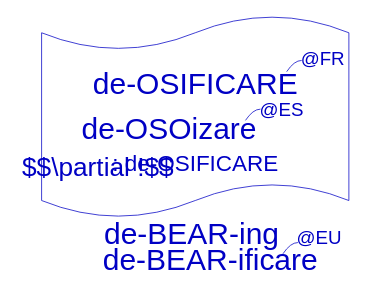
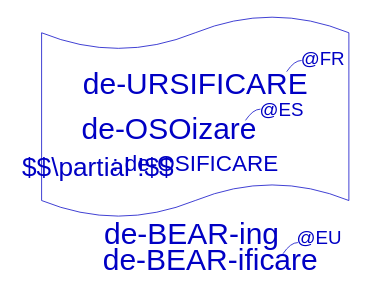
  <mxCell id="0" />
  <mxCell id="1" parent="0" />
- <mxCell id="2" value="&lt;font style=&quot;font-size: 40px&quot; color=&quot;#0000c4&quot;&gt;de-OSIFICARE&lt;/font&gt;" style="text;html=1;align=center;verticalAlign=middle;resizable=0;points=[];autosize=1;strokeColor=none;fillColor=none;" parent="1" vertex="1"><mxGeometry x="100" y="95" width="320" height="30" as="geometry" /></mxCell>
+ <mxCell id="2" value="&lt;font style=&quot;font-size: 40px&quot; color=&quot;#0000c4&quot;&gt;de-URSIFICARE&lt;/font&gt;" style="text;html=1;align=center;verticalAlign=middle;resizable=0;points=[];autosize=1;strokeColor=none;fillColor=none;" parent="1" vertex="1"><mxGeometry x="100" y="95" width="320" height="30" as="geometry" /></mxCell>
  <mxCell id="3" value="de-OSOizare" style="text;html=1;align=center;verticalAlign=middle;resizable=0;points=[];autosize=1;strokeColor=none;fillColor=none;fontSize=40;fontColor=#0000C4;" parent="1" vertex="1"><mxGeometry x="100" y="145" width="250" height="50" as="geometry" /></mxCell>
  <mxCell id="4" value="" style="shape=tape;whiteSpace=wrap;html=1;fontSize=40;fontColor=#0000C4;fillColor=none;strokeColor=#0000C4;size=0.171;" parent="1" vertex="1"><mxGeometry x="55" y="20" width="410" height="270" as="geometry" /></mxCell>
  <mxCell id="5" value="&lt;font style=&quot;font-size: 35px&quot;&gt;$$\partial !$$&lt;/font&gt;" style="text;html=1;align=center;verticalAlign=middle;resizable=0;points=[];autosize=1;strokeColor=none;fillColor=none;fontSize=40;fontColor=#0000C4;" parent="1" vertex="1"><mxGeometry x="20" y="190" width="220" height="60" as="geometry" /></mxCell>
  <mxCell id="6" value="&lt;font style=&quot;font-size: 30px&quot;&gt;: de-OSIFICARE&lt;/font&gt;" style="text;html=1;align=center;verticalAlign=middle;resizable=0;points=[];autosize=1;strokeColor=none;fillColor=none;fontSize=35;fontColor=#0000C4;" parent="1" vertex="1"><mxGeometry x="140" y="190" width="240" height="50" as="geometry" /></mxCell>
  <mxCell id="7" value="&lt;font style=&quot;font-size: 25px&quot;&gt;@FR&lt;/font&gt;" style="text;html=1;align=center;verticalAlign=middle;resizable=0;points=[];autosize=1;strokeColor=none;fillColor=none;fontSize=30;fontColor=#0000C4;" parent="1" vertex="1"><mxGeometry x="395" y="55" width="70" height="40" as="geometry" /></mxCell>
  <mxCell id="8" value="@ES" style="text;html=1;align=center;verticalAlign=middle;resizable=0;points=[];autosize=1;strokeColor=none;fillColor=none;fontSize=25;fontColor=#0000C4;" parent="1" vertex="1"><mxGeometry x="340" y="125" width="70" height="40" as="geometry" /></mxCell>
  <mxCell id="9" value="&lt;font style=&quot;font-size: 40px&quot;&gt;de-BEAR-ing&lt;/font&gt;" style="text;html=1;align=center;verticalAlign=middle;resizable=0;points=[];autosize=1;strokeColor=none;fillColor=none;fontSize=25;fontColor=#0000C4;" parent="1" vertex="1"><mxGeometry x="130" y="290" width="250" height="40" as="geometry" /></mxCell>
  <mxCell id="10" value="de-BEAR-ificare" style="text;html=1;align=center;verticalAlign=middle;resizable=0;points=[];autosize=1;strokeColor=none;fillColor=none;fontSize=40;fontColor=#0000C4;" parent="1" vertex="1"><mxGeometry x="130" y="320" width="300" height="50" as="geometry" /></mxCell>
  <mxCell id="11" value="&lt;font style=&quot;font-size: 25px&quot;&gt;@EU&lt;/font&gt;" style="text;html=1;align=center;verticalAlign=middle;resizable=0;points=[];autosize=1;strokeColor=none;fillColor=none;fontSize=40;fontColor=#0000C4;" parent="1" vertex="1"><mxGeometry x="385" y="280" width="80" height="60" as="geometry" /></mxCell>
  <mxCell id="12" value="" style="endArrow=none;html=1;fontSize=25;fontColor=#0000C4;curved=1;strokeColor=#0000C4;" parent="1" edge="1"><mxGeometry width="50" height="50" relative="1" as="geometry"><mxPoint x="382" y="95" as="sourcePoint" /><mxPoint x="402" y="80" as="targetPoint" /><Array as="points"><mxPoint x="392" y="80" /></Array></mxGeometry></mxCell>
  <mxCell id="13" value="" style="endArrow=none;html=1;fontSize=25;fontColor=#0000C4;curved=1;strokeColor=#0000C4;" parent="1" edge="1"><mxGeometry width="50" height="50" relative="1" as="geometry"><mxPoint x="327" y="160" as="sourcePoint" /><mxPoint x="347" y="145" as="targetPoint" /><Array as="points"><mxPoint x="337" y="145" /></Array></mxGeometry></mxCell>
  <mxCell id="14" value="" style="endArrow=none;html=1;fontSize=25;fontColor=#0000C4;curved=1;strokeColor=#0000C4;" parent="1" edge="1"><mxGeometry width="50" height="50" relative="1" as="geometry"><mxPoint x="377" y="338" as="sourcePoint" /><mxPoint x="397" y="323" as="targetPoint" /><Array as="points"><mxPoint x="387" y="323" /></Array></mxGeometry></mxCell>
